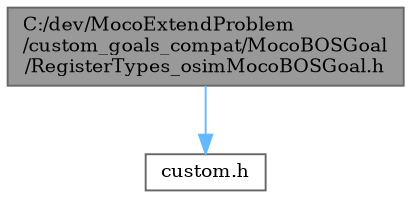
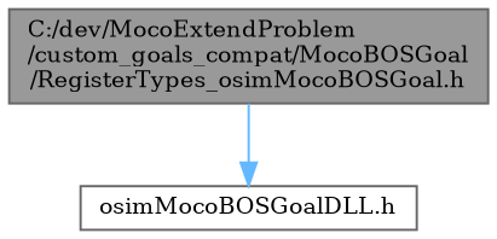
  digraph {
    fontname="DejaVu Serif"
    node [fontname="DejaVu Serif" fontsize=10 shape=box style=filled]
    n1 [color=gray40 fillcolor=grey60 fontcolor=black height=0.2 label="C:/dev/MocoExtendProblem\l/custom_goals_compat/MocoBOSGoal\l/RegisterTypes_osimMocoBOSGoal.h" width=0.4]
-   n2 [color=grey40 fillcolor=white height=0.2 label="custom.h" width=0.4]
+   n2 [color=grey40 fillcolor=white height=0.2 label="osimMocoBOSGoalDLL.h" width=0.4]
    n1 -> n2 [color=steelblue1 fontname="DejaVu Serif" fontsize=10 labelfontname=Helvetica labelfontsize=10 style=solid]
  }
